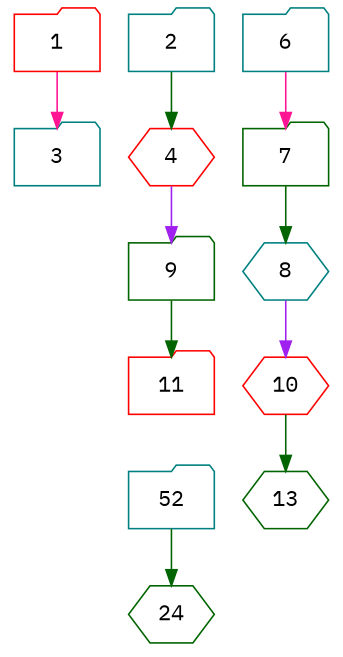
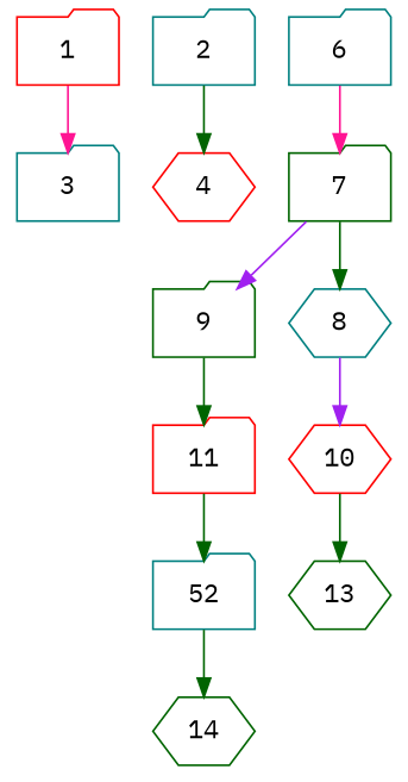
  digraph {
    fontname="IBM Plex Mono"
    node [alpha=0.20 color=teal fontname="IBM Plex Mono" shape=folder]
    edge [color=darkgreen fontname="IBM Plex Mono"]
    1 [alpha=0.13 color=red expect_size=2351273625681056]
    3 [alpha=0.03 expect_size=358664103123179392]
    2 [alpha=0.11 expect_size=252227172283980]
    4 [alpha=0.08 color=red expect_size=115848191525418696704 shape=hexagon]
    6 [expect_size=8198797633196654592]
    7 [alpha=0.06 color=darkgreen expect_size=3298442461048750]
    8 [alpha=0.12 expect_size=267421579031657578496 shape=hexagon]
    9 [alpha=0.10 color=darkgreen expect_size=33923510934484025344]
    10 [alpha=0.02 color=red expect_size=17102029881081856000 shape=hexagon]
    11 [color=red expect_size=15443159506724323328]
    13 [alpha=0.18 color=darkgreen expect_size=4944864830540335 shape=hexagon]
    n12 [alpha=0.17 expect_size=1843571853022881 label=52]
-   14 [alpha=0.15 color=darkgreen expect_size=156289592553711 shape=hexagon label=24]
+   14 [alpha=0.15 color=darkgreen expect_size=156289592553711 shape=hexagon]
    1 -> 3 [color=deeppink]
    2 -> 4
    6 -> 7 [color=deeppink]
    7 -> 8
-   4 -> 9 [color=purple]
+   7 -> 9 [color=purple]
    8 -> 10 [color=purple]
    9 -> 11
    10 -> 13
+   11 -> n12
    n12 -> 14
  }
